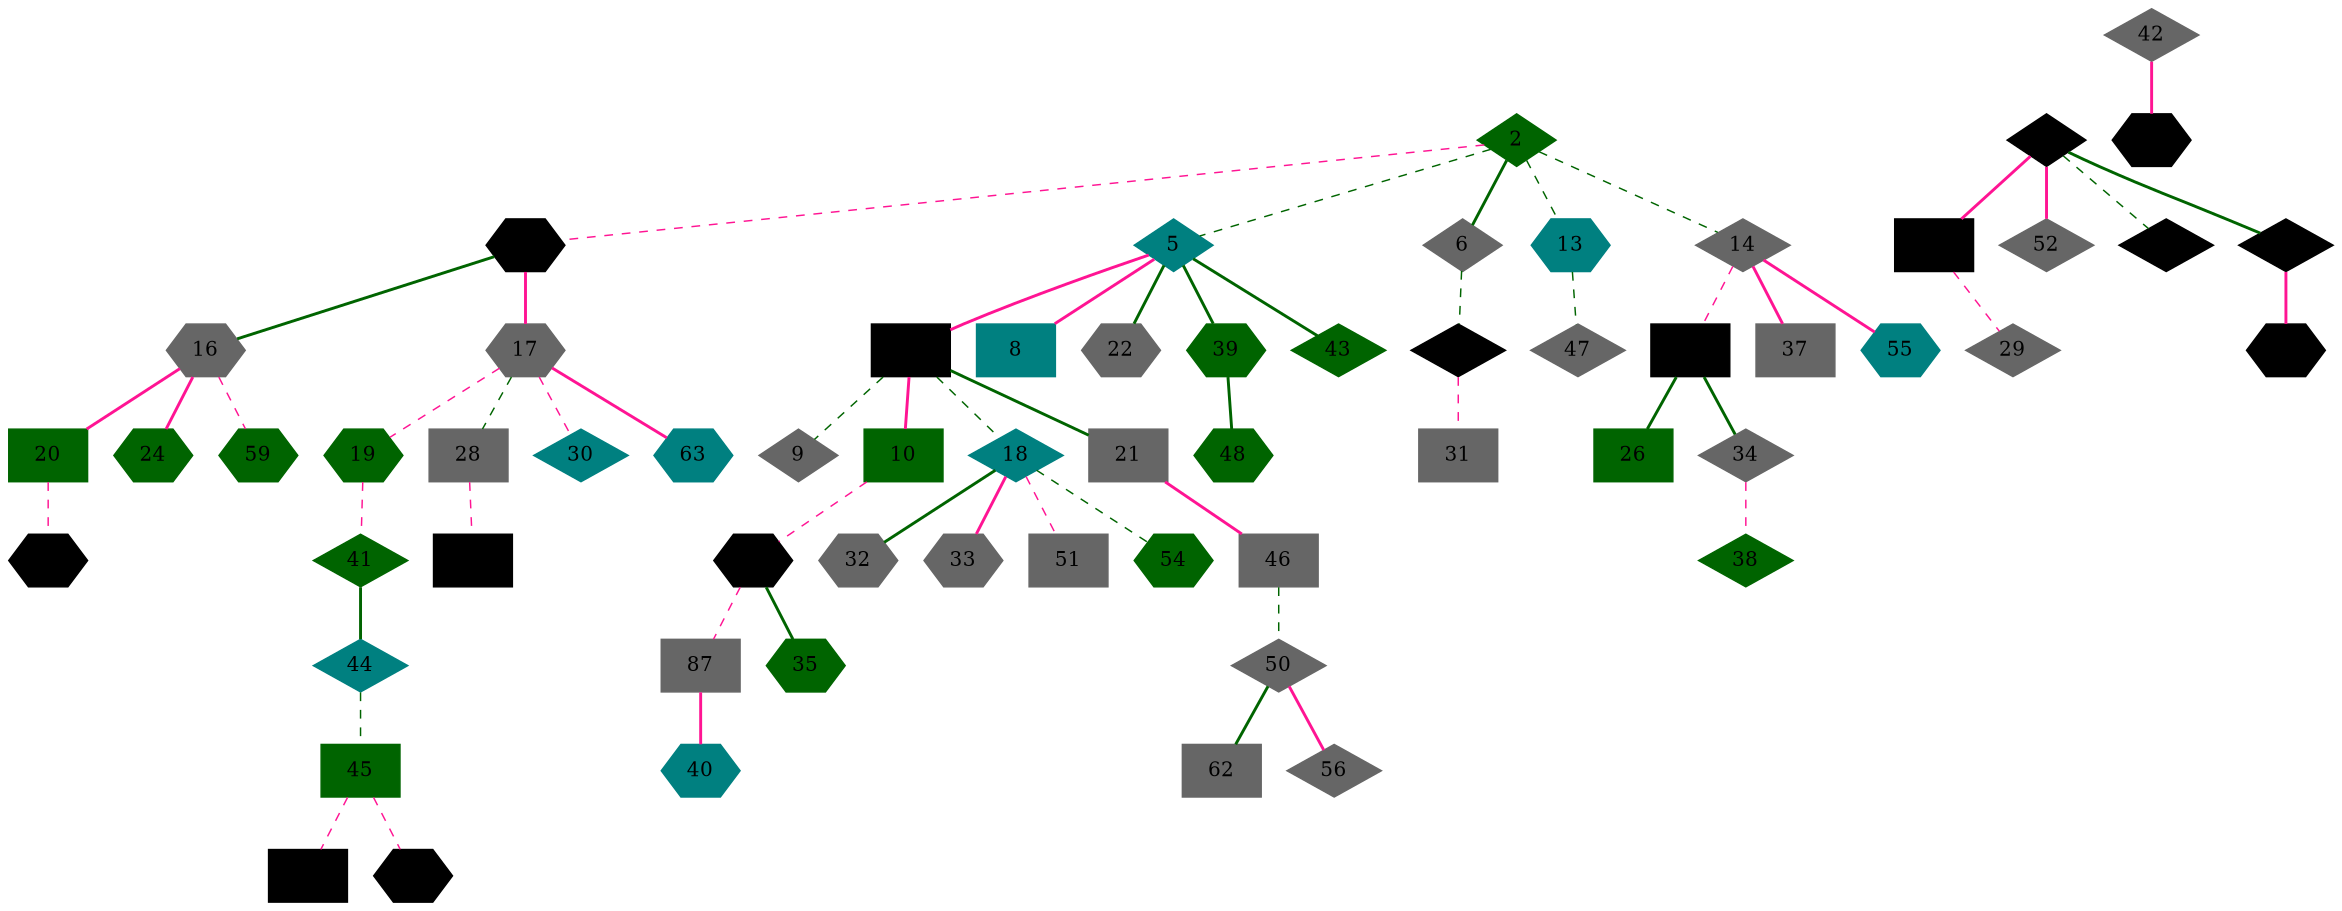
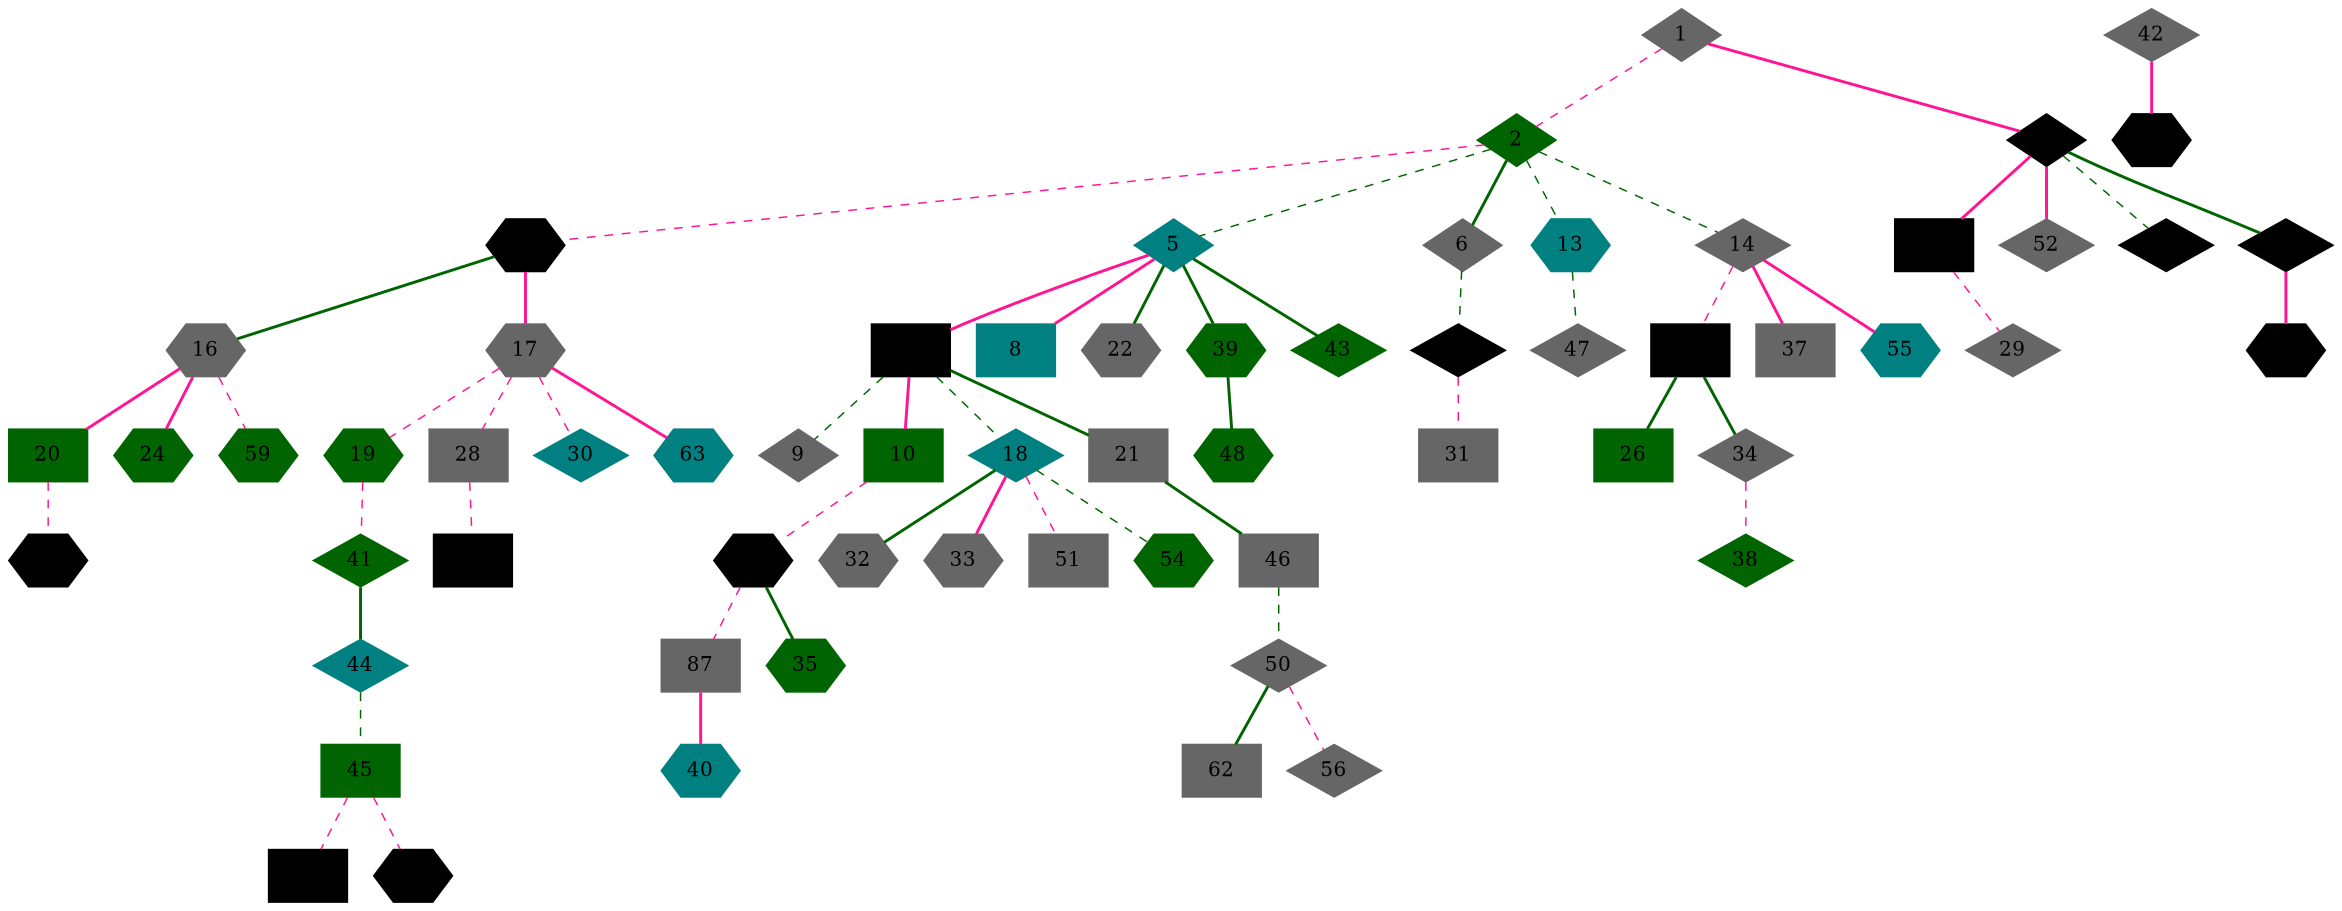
  graph {
    node [color=gray40 shape=diamond style=filled]
    edge [color=deeppink style=bold]
    2 [color=darkgreen]
+   1
    3 [color=black]
    4 [color=black shape=hexagon]
    5 [color=teal]
    6
    13 [color=teal shape=hexagon]
    14
    12 [color=black shape=box]
    52
    53 [color=black]
    60 [color=black]
    49 [color=black shape=hexagon]
    42
    16 [shape=hexagon]
    17 [shape=hexagon]
    7 [color=black shape=box]
    8 [color=teal shape=box]
    22 [shape=hexagon]
    39 [color=darkgreen shape=hexagon]
    43 [color=darkgreen]
    15 [color=black]
    47
    25 [color=black shape=box]
    37 [shape=box]
    55 [color=teal shape=hexagon]
    29
    61 [color=black shape=hexagon]
    20 [color=darkgreen shape=box]
    24 [color=darkgreen shape=hexagon]
    59 [color=darkgreen shape=hexagon]
    19 [color=darkgreen shape=hexagon]
    28 [shape=box]
    30 [color=teal]
    63 [color=teal shape=hexagon]
    9
    10 [color=darkgreen shape=box]
    18 [color=teal]
    21 [shape=box]
    48 [color=darkgreen shape=hexagon]
    31 [shape=box]
    11 [color=black shape=hexagon]
    32 [shape=hexagon]
    33 [shape=hexagon]
    51 [shape=box]
    54 [color=darkgreen shape=hexagon]
    46 [shape=box]
    n48 [label=87 shape=box]
    35 [color=darkgreen shape=hexagon]
    40 [color=teal shape=hexagon]
    26 [color=darkgreen shape=box]
    34
    64 [color=black shape=hexagon]
    41 [color=darkgreen]
    36 [color=black shape=box]
    44 [color=teal]
    50
    38 [color=darkgreen]
    45 [color=darkgreen shape=box]
    57 [color=black shape=box]
    58 [color=black shape=hexagon]
    62 [shape=box]
    56
    2 -- 4 [style=dashed]
    2 -- 5 [color=darkgreen style=dashed]
    2 -- 6 [color=darkgreen]
    2 -- 13 [color=darkgreen style=dashed]
    2 -- 14 [color=darkgreen style=dashed]
+   1 -- 2 [style=dashed]
+   1 -- 3
    3 -- 12
    3 -- 52
    3 -- 53 [color=darkgreen style=dashed]
    3 -- 60 [color=darkgreen]
    4 -- 16 [color=darkgreen]
    4 -- 17
    5 -- 7
    5 -- 8
    5 -- 22 [color=darkgreen]
    5 -- 39 [color=darkgreen]
    5 -- 43 [color=darkgreen]
    6 -- 15 [color=darkgreen style=dashed]
    13 -- 47 [color=darkgreen style=dashed]
    14 -- 25 [style=dashed]
    14 -- 37
    14 -- 55
    12 -- 29 [style=dashed]
    60 -- 61
    42 -- 49
    16 -- 20
    16 -- 24
    16 -- 59 [style=dashed]
    17 -- 19 [style=dashed]
-   17 -- 28 [color=darkgreen style=dashed]
+   17 -- 28 [style=dashed]
    17 -- 30 [style=dashed]
    17 -- 63
    7 -- 9 [color=darkgreen style=dashed]
    7 -- 10
    7 -- 18 [color=darkgreen style=dashed]
    7 -- 21 [color=darkgreen]
    39 -- 48 [color=darkgreen]
    15 -- 31 [style=dashed]
    25 -- 26 [color=darkgreen]
    25 -- 34 [color=darkgreen]
    20 -- 64 [style=dashed]
    19 -- 41 [style=dashed]
    28 -- 36 [style=dashed]
    10 -- 11 [style=dashed]
    18 -- 32 [color=darkgreen]
    18 -- 33
    18 -- 51 [style=dashed]
    18 -- 54 [color=darkgreen style=dashed]
-   21 -- 46
+   21 -- 46 [color=darkgreen]
    11 -- n48 [style=dashed]
    11 -- 35 [color=darkgreen]
    46 -- 50 [color=darkgreen style=dashed]
    n48 -- 40
    34 -- 38 [style=dashed]
    41 -- 44 [color=darkgreen]
    44 -- 45 [color=darkgreen style=dashed]
    50 -- 62 [color=darkgreen]
-   50 -- 56
+   50 -- 56 [style=dashed]
    45 -- 57 [style=dashed]
    45 -- 58 [style=dashed]
  }
